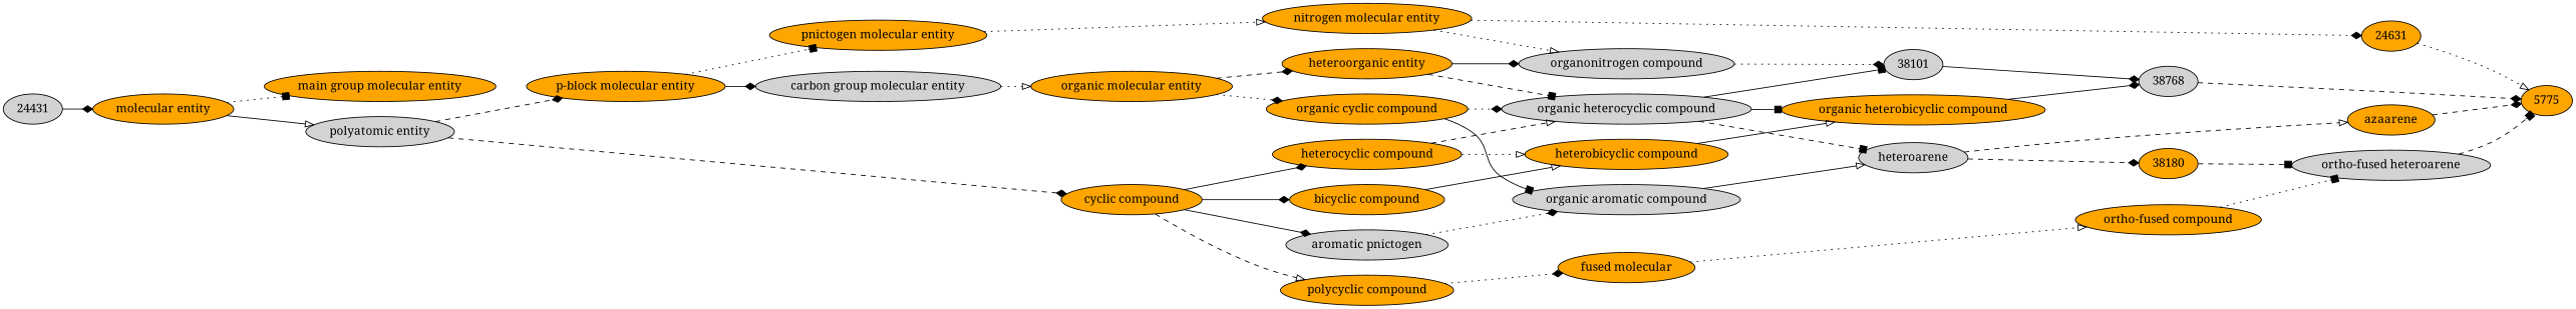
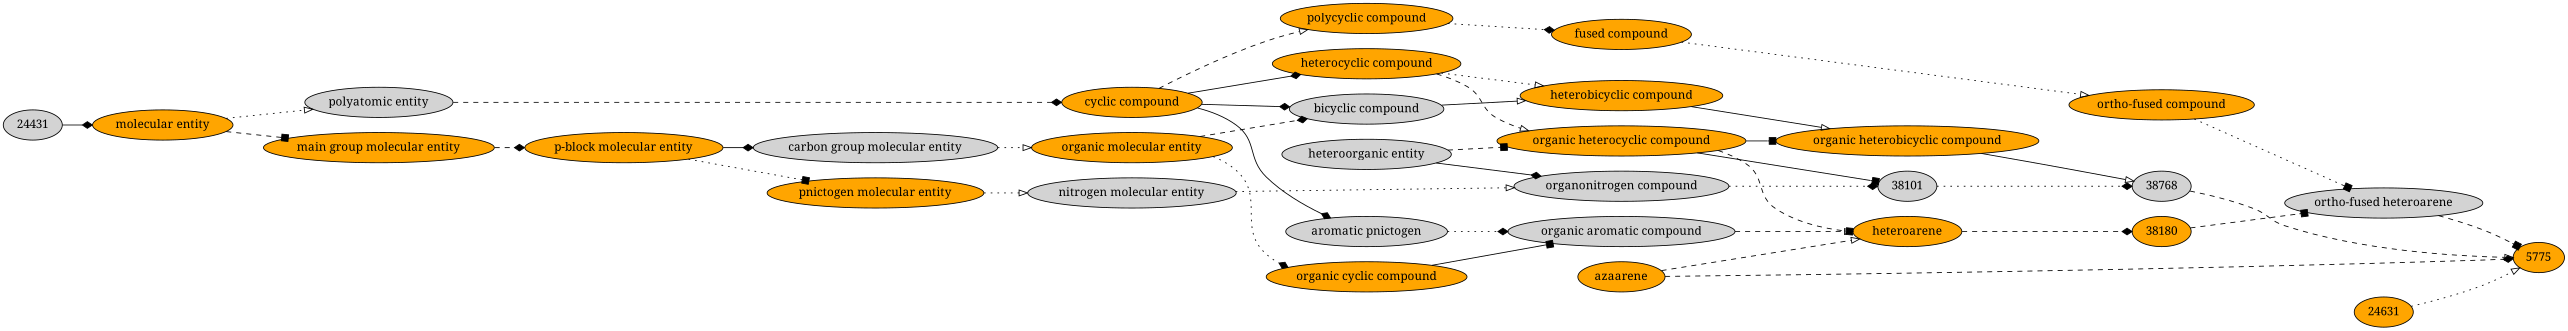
  digraph {
    fontname="Noto Serif"
    rankdir=LR
    node [fillcolor=orange fontname="Noto Serif" style=filled]
    edge [arrowhead=diamond fontname="Noto Serif" style=dotted]
    n1 [label=5775]
    n2 [fillcolor=lightgrey label=38768]
    n3 [label=azaarene]
    n4 [fillcolor=lightgrey label="ortho-fused heteroarene"]
    n5 [label=24631]
    n6 [label="organic heterobicyclic compound"]
    n7 [fillcolor=lightgrey label=38101]
-   n8 [fillcolor=lightgrey label=heteroarene]
+   n8 [label=heteroarene]
    n9 [label=38180]
    n10 [label="ortho-fused compound"]
-   n11 [label="nitrogen molecular entity"]
+   n11 [fillcolor=lightgrey label="nitrogen molecular entity"]
    n12 [fillcolor=lightgrey label="organonitrogen compound"]
    n13 [label="heterobicyclic compound"]
-   n14 [fillcolor=lightgrey label="organic heterocyclic compound"]
+   n14 [label="organic heterocyclic compound"]
    n15 [fillcolor=lightgrey label="organic aromatic compound"]
-   n16 [label="fused molecular"]
+   n16 [label="fused compound"]
    n17 [label="pnictogen molecular entity"]
-   n18 [label="bicyclic compound"]
+   n18 [fillcolor=lightgrey label="bicyclic compound"]
    n19 [label="heterocyclic compound"]
-   n20 [label="heteroorganic entity"]
+   n20 [fillcolor=lightgrey label="heteroorganic entity"]
    n21 [label="organic cyclic compound"]
    n22 [fillcolor=lightgrey label="aromatic pnictogen"]
    n23 [label="polycyclic compound"]
    n24 [label="p-block molecular entity"]
    n25 [fillcolor=lightgrey label="carbon group molecular entity"]
    n26 [label="organic molecular entity"]
    n27 [label="cyclic compound"]
    n28 [label="main group molecular entity"]
    n29 [fillcolor=lightgrey label="polyatomic entity"]
    n30 [label="molecular entity"]
    n31 [fillcolor=lightgrey label=24431]
-   n2 -> n1 [style=dashed]
+   n2 -> n1 [arrowhead=onormal style=dashed]
    n3 -> n1 [style=dashed]
    n4 -> n1 [arrowhead=box style=dashed]
    n5 -> n1 [arrowhead=onormal]
-   n6 -> n2 [style=solid]
-   n7 -> n2 [style=solid]
-   n8 -> n3 [arrowhead=onormal style=dashed]
+   n6 -> n2 [arrowhead=onormal style=solid]
+   n7 -> n2
+   n3 -> n8 [arrowhead=onormal style=dashed]
    n8 -> n9 [style=dashed]
    n9 -> n4 [arrowhead=box style=dashed]
    n10 -> n4 [arrowhead=box]
-   n11 -> n5
    n11 -> n12 [arrowhead=onormal]
    n12 -> n7
    n13 -> n6 [arrowhead=onormal style=solid]
    n14 -> n6 [arrowhead=box style=solid]
    n14 -> n7 [arrowhead=box style=solid]
    n14 -> n8 [arrowhead=box style=dashed]
-   n15 -> n8 [arrowhead=onormal style=solid]
+   n15 -> n8 [arrowhead=onormal style=dashed]
    n16 -> n10 [arrowhead=onormal]
    n17 -> n11 [arrowhead=onormal]
    n18 -> n13 [arrowhead=onormal style=solid]
    n19 -> n13 [arrowhead=onormal]
    n19 -> n14 [arrowhead=onormal style=dashed]
    n20 -> n12 [style=solid]
    n20 -> n14 [arrowhead=box style=dashed]
-   n21 -> n14
    n21 -> n15 [arrowhead=box style=solid]
    n22 -> n15
    n23 -> n16
    n24 -> n17 [arrowhead=box]
    n24 -> n25 [style=solid]
    n25 -> n26 [arrowhead=onormal]
-   n26 -> n20 [style=dashed]
+   n26 -> n18 [style=dashed]
    n26 -> n21
    n27 -> n18 [style=solid]
    n27 -> n19 [style=solid]
    n27 -> n22 [style=solid]
    n27 -> n23 [arrowhead=onormal style=dashed]
-   n29 -> n24 [style=dashed]
+   n28 -> n24 [style=dashed]
    n29 -> n27 [style=dashed]
-   n30 -> n28 [arrowhead=box]
-   n30 -> n29 [arrowhead=onormal style=solid]
+   n30 -> n28 [arrowhead=box style=dashed]
+   n30 -> n29 [arrowhead=onormal]
    n31 -> n30 [style=solid]
  }
